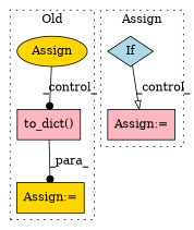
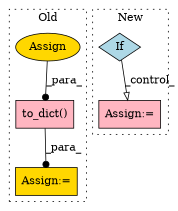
  digraph {
    node [a=68 fillcolor=lightpink l=3 shape=box style=filled]
    edge [arrowhead=dot]
    n1 [a=75 l="13,1" label="to_dict()" s="2278,2300"]
    n2 [fillcolor=gold label="Assign:=" s=2275]
    n3 [a=66 fillcolor=gold l=9 label=Assign s=2291 shape=ellipse]
    n4 [a=96 fillcolor=lightblue label=If s=2396 shape=diamond]
    n5 [label="Assign:=" s=2656]
    subgraph cluster_1 {
      label=Old
      style=dotted
      n1
      n2
      n3
    }
    subgraph cluster_2 {
-     label=Assign
+     label=New
      style=dotted
      n4
      n5
    }
    n1 -> n2 [label=_para_]
-   n3 -> n1 [label=_control_]
+   n3 -> n1 [label=_para_]
    n4 -> n5 [arrowhead=onormal label=_control_]
  }
